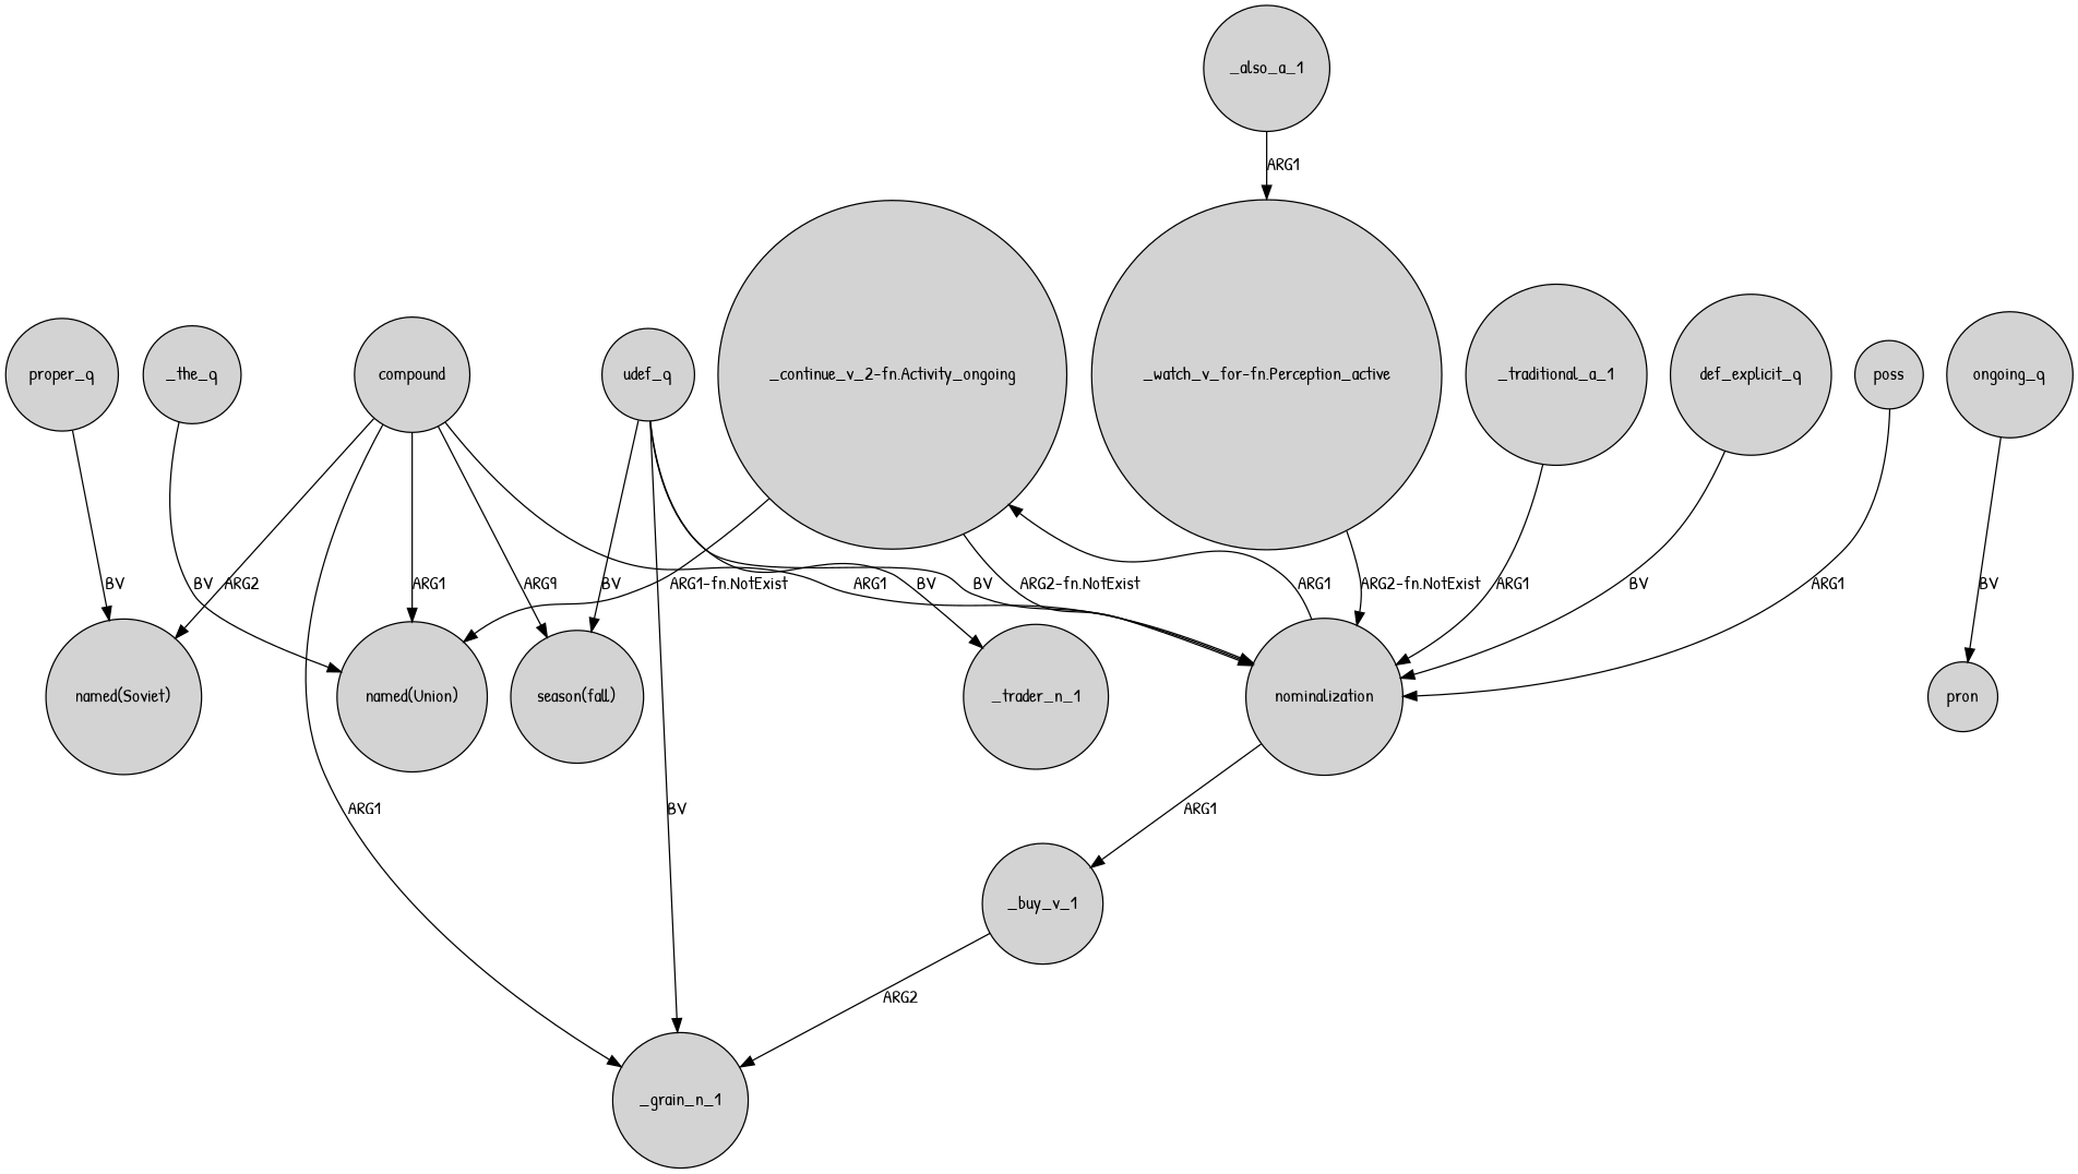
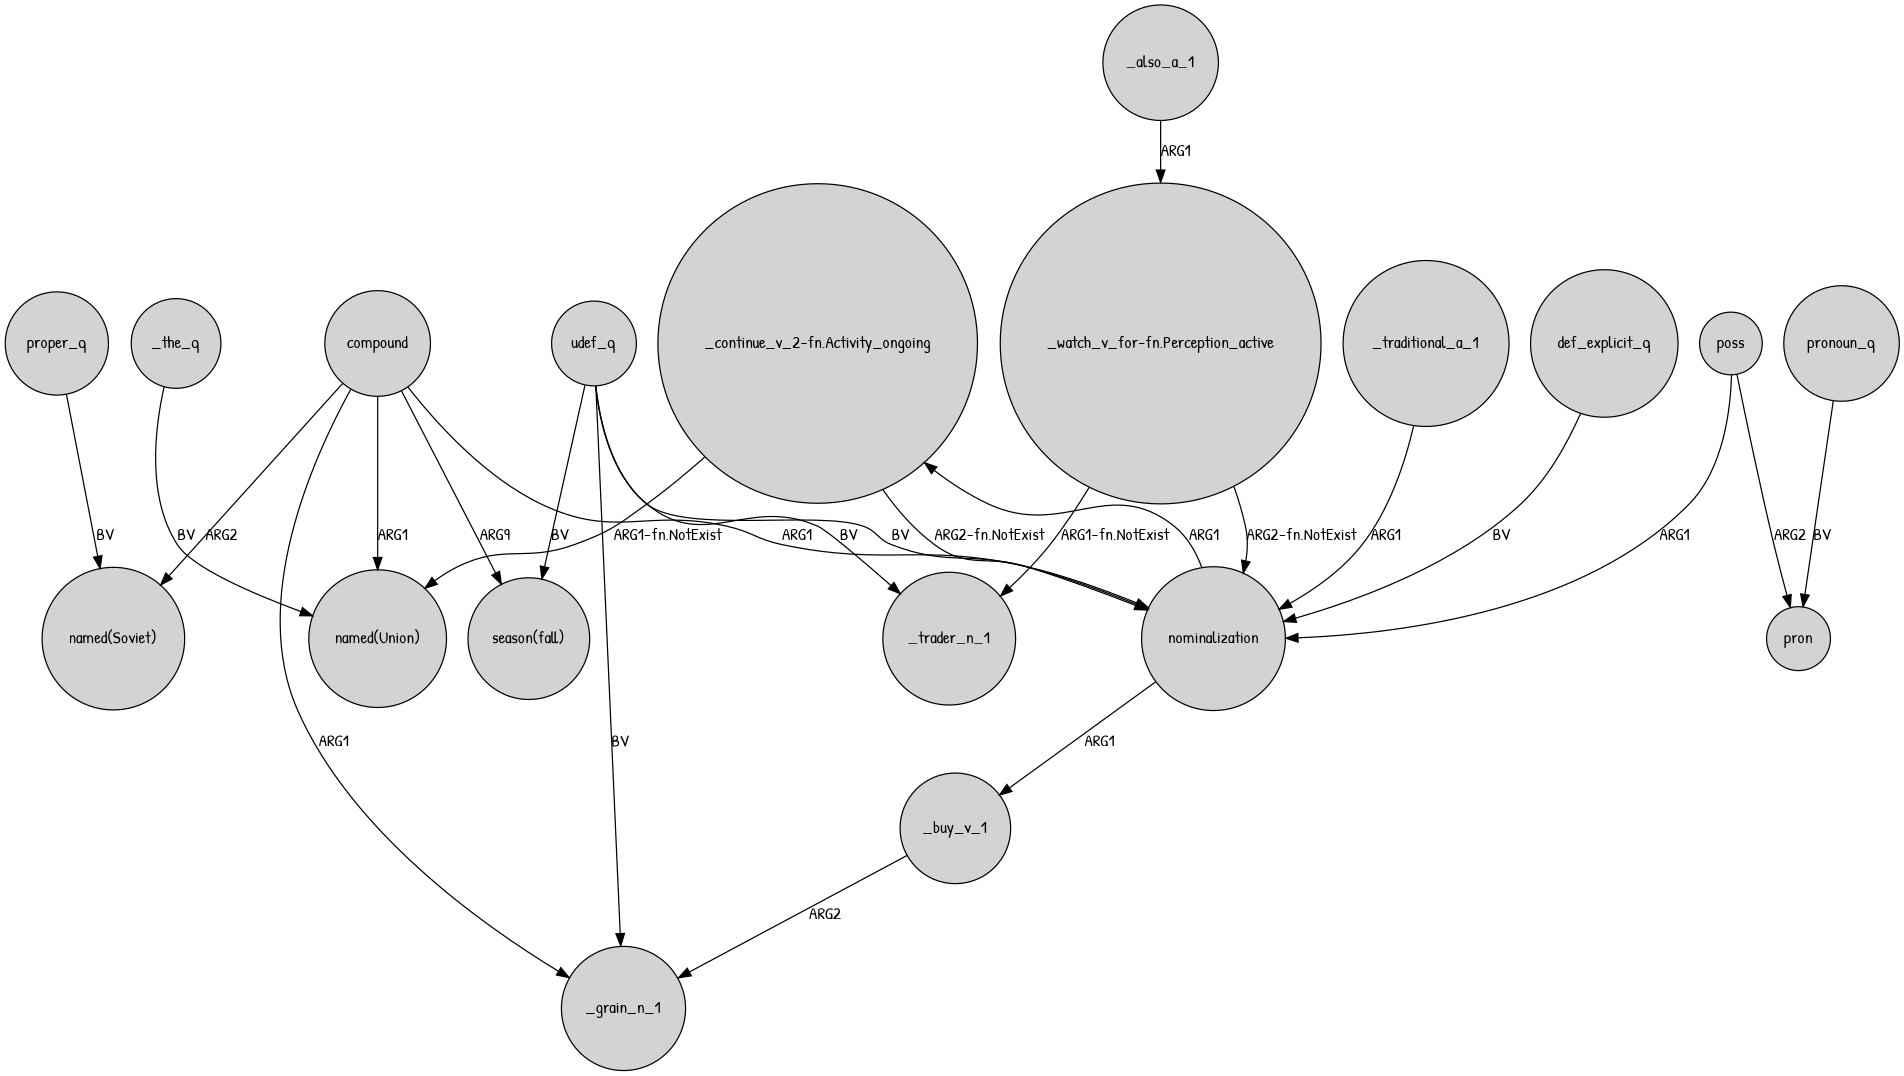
  digraph {
    fontname="Patrick Hand"
    node [fontname="Patrick Hand" shape=circle style=filled]
    edge [fontname="Patrick Hand"]
    "_continue_v_2-fn.Activity_ongoing"
    "named(Union)"
    nominalization
    _buy_v_1
    udef_q
    _trader_n_1
    _grain_n_1
    "season(fall)"
    poss
    pron
    compound
    "named(Soviet)"
    "_watch_v_for-fn.Perception_active"
    _traditional_a_1
    proper_q
    _the_q
-   pronoun_q [label=ongoing_q]
+   pronoun_q
    _also_a_1
    def_explicit_q
    "_continue_v_2-fn.Activity_ongoing" -> "named(Union)" [label="ARG1-fn.NotExist"]
    "_continue_v_2-fn.Activity_ongoing" -> nominalization [label="ARG2-fn.NotExist"]
    nominalization -> "_continue_v_2-fn.Activity_ongoing" [label=ARG1]
    nominalization -> _buy_v_1 [label=ARG1]
    _buy_v_1 -> _grain_n_1 [label=ARG2]
    udef_q -> nominalization [label=BV]
    udef_q -> _trader_n_1 [label=BV]
    udef_q -> _grain_n_1 [label=BV]
    udef_q -> "season(fall)" [label=BV]
    poss -> nominalization [label=ARG1]
+   poss -> pron [label=ARG2]
    compound -> "named(Union)" [label=ARG1]
    compound -> nominalization [label=ARG1]
    compound -> _grain_n_1 [label=ARG1]
    compound -> "season(fall)" [label=ARG9]
    compound -> "named(Soviet)" [label=ARG2]
    "_watch_v_for-fn.Perception_active" -> nominalization [label="ARG2-fn.NotExist"]
+   "_watch_v_for-fn.Perception_active" -> _trader_n_1 [label="ARG1-fn.NotExist"]
    _traditional_a_1 -> nominalization [label=ARG1]
    proper_q -> "named(Soviet)" [label=BV]
    _the_q -> "named(Union)" [label=BV]
    pronoun_q -> pron [label=BV]
    _also_a_1 -> "_watch_v_for-fn.Perception_active" [label=ARG1]
    def_explicit_q -> nominalization [label=BV]
  }
